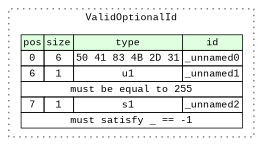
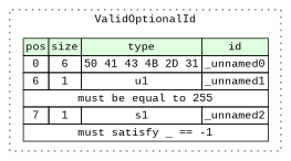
  digraph {
    rankdir=LR
    fontname="Liberation Mono"
-   n1 [label=<<TABLE BORDER="0" CELLBORDER="1" CELLSPACING="0"> 			<TR><TD BGCOLOR="#E0FFE0">pos</TD><TD BGCOLOR="#E0FFE0">size</TD><TD BGCOLOR="#E0FFE0">type</TD><TD BGCOLOR="#E0FFE0">id</TD></TR> 			<TR><TD PORT="_unnamed0_pos">0</TD><TD PORT="_unnamed0_size">6</TD><TD>50 41 83 4B 2D 31</TD><TD PORT="_unnamed0_type">_unnamed0</TD></TR> 			<TR><TD PORT="_unnamed1_pos">6</TD><TD PORT="_unnamed1_size">1</TD><TD>u1</TD><TD PORT="_unnamed1_type">_unnamed1</TD></TR> 			<TR><TD COLSPAN="4" PORT="_unnamed1__valid">must be equal to 255</TD></TR> 			<TR><TD PORT="_unnamed2_pos">7</TD><TD PORT="_unnamed2_size">1</TD><TD>s1</TD><TD PORT="_unnamed2_type">_unnamed2</TD></TR> 			<TR><TD COLSPAN="4" PORT="_unnamed2__valid">must satisfy _ == -1</TD></TR> 		</TABLE>> shape=plaintext fontname="Liberation Mono"]
+   n1 [label=<<TABLE BORDER="0" CELLBORDER="1" CELLSPACING="0"> 			<TR><TD BGCOLOR="#E0FFE0">pos</TD><TD BGCOLOR="#E0FFE0">size</TD><TD BGCOLOR="#E0FFE0">type</TD><TD BGCOLOR="#E0FFE0">id</TD></TR> 			<TR><TD PORT="_unnamed0_pos">0</TD><TD PORT="_unnamed0_size">6</TD><TD>50 41 43 4B 2D 31</TD><TD PORT="_unnamed0_type">_unnamed0</TD></TR> 			<TR><TD PORT="_unnamed1_pos">6</TD><TD PORT="_unnamed1_size">1</TD><TD>u1</TD><TD PORT="_unnamed1_type">_unnamed1</TD></TR> 			<TR><TD COLSPAN="4" PORT="_unnamed1__valid">must be equal to 255</TD></TR> 			<TR><TD PORT="_unnamed2_pos">7</TD><TD PORT="_unnamed2_size">1</TD><TD>s1</TD><TD PORT="_unnamed2_type">_unnamed2</TD></TR> 			<TR><TD COLSPAN="4" PORT="_unnamed2__valid">must satisfy _ == -1</TD></TR> 		</TABLE>> shape=plaintext fontname="Liberation Mono"]
    subgraph cluster_1 {
      label=ValidOptionalId
      style=dotted
      n1
    }
  }
